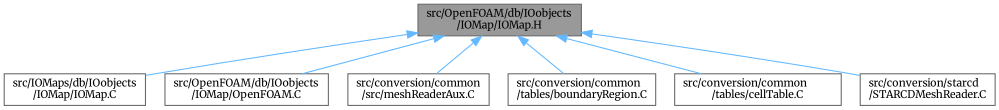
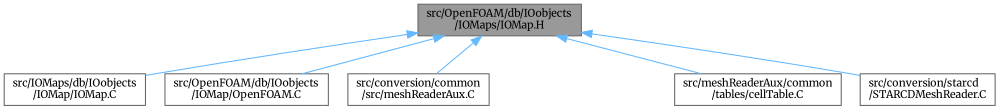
  digraph {
    fontname=Merriweather
    node [color=grey40 fillcolor=white fontname=Merriweather fontsize=10 shape=box style=filled]
    edge [color=steelblue1 dir=back fontname=Merriweather fontsize=10 labelfontname=Helvetica labelfontsize=10 style=solid]
-   n1 [color=gray40 fillcolor=grey60 fontcolor=black height=0.2 label="src/OpenFOAM/db/IOobjects\l/IOMap/IOMap.H" width=0.4]
+   n1 [color=gray40 fillcolor=grey60 fontcolor=black height=0.2 label="src/OpenFOAM/db/IOobjects\l/IOMaps/IOMap.H" width=0.4]
    n2 [height=0.2 label="src/IOMaps/db/IOobjects\l/IOMap/IOMap.C" width=0.4]
    n3 [height=0.2 label="src/OpenFOAM/db/IOobjects\l/IOMap/OpenFOAM.C" width=0.4]
    n4 [height=0.2 label="src/conversion/common\l/src/meshReaderAux.C" width=0.4]
-   n5 [height=0.2 label="src/conversion/common\l/tables/boundaryRegion.C" width=0.4]
-   n6 [height=0.2 label="src/conversion/common\l/tables/cellTable.C" width=0.4]
+   n6 [height=0.2 label="src/meshReaderAux/common\l/tables/cellTable.C" width=0.4]
    n7 [height=0.2 label="src/conversion/starcd\l/STARCDMeshReader.C" width=0.4]
    n1 -> n2
    n1 -> n3
    n1 -> n4
-   n1 -> n5
    n1 -> n6
    n1 -> n7
  }
